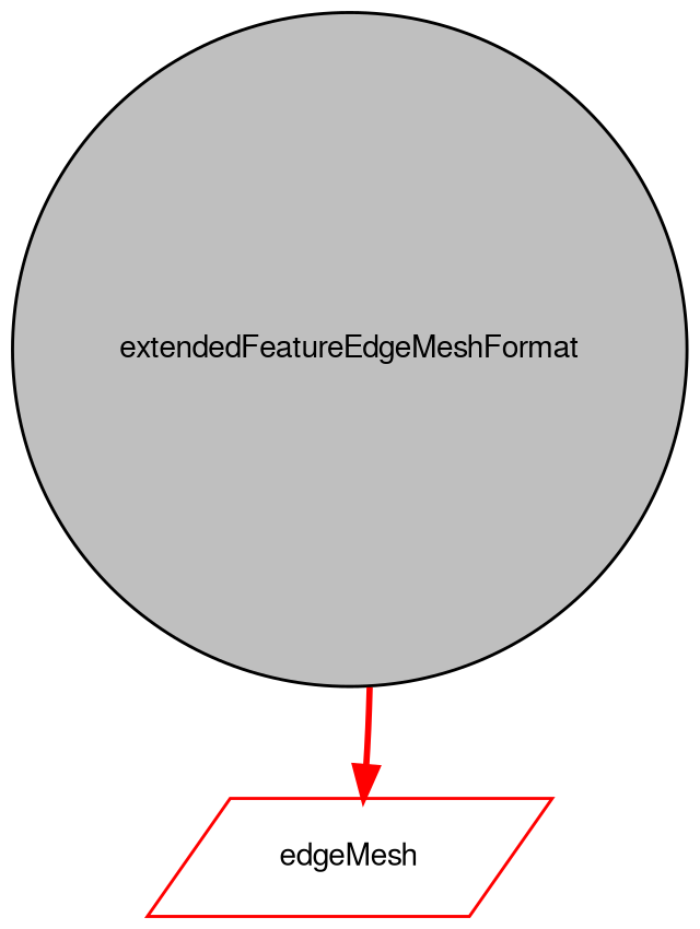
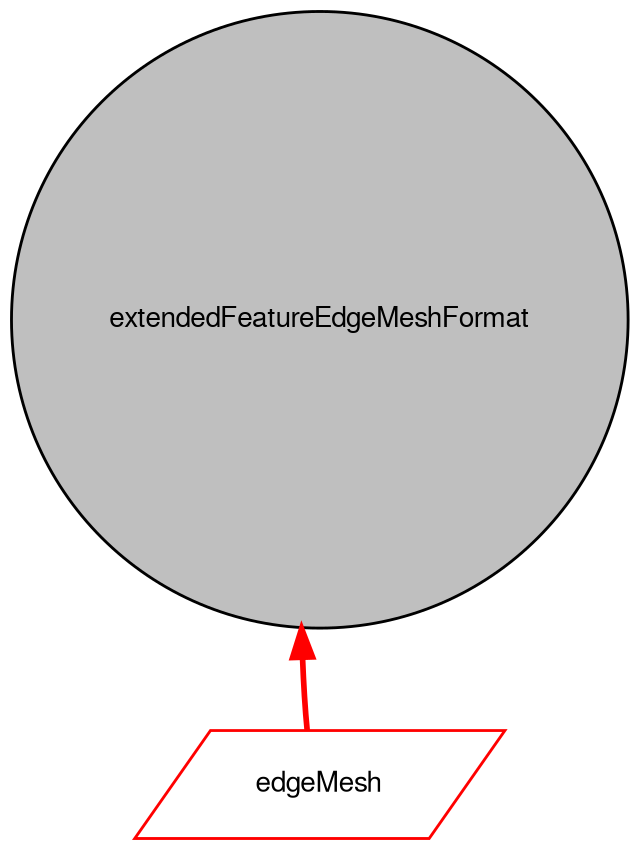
  digraph {
    node [fontname=FreeSans fontsize=10]
    n1 [color=black fillcolor=grey75 fontcolor=black height=0.2 label=extendedFeatureEdgeMeshFormat shape=circle style=filled width=0.4]
    n2 [color=red height=0.2 label=edgeMesh shape=parallelogram width=0.4]
-   n2 -> n1 [color=red dir=back fontname=FreeSans fontsize=10 labelfontname=FreeSans labelfontsize=10 style=bold]
+   n1 -> n2 [color=red dir=back fontname=FreeSans fontsize=10 labelfontname=FreeSans labelfontsize=10 style=bold]
  }
